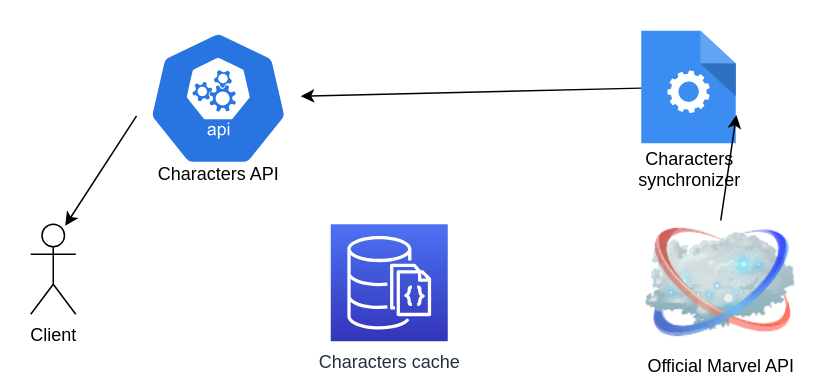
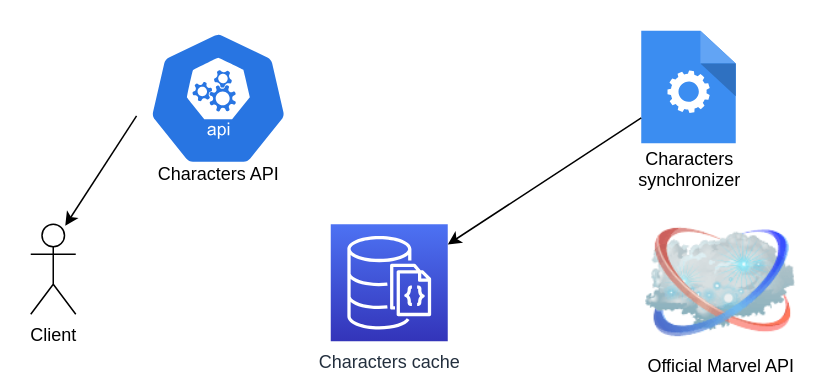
  <mxCell id="0" />
  <mxCell id="1" parent="0" />
  <mxCell id="2" value="Characters cache" style="outlineConnect=0;fontColor=#232F3E;gradientColor=#4D72F3;gradientDirection=north;fillColor=#3334B9;strokeColor=#ffffff;dashed=0;verticalLabelPosition=bottom;verticalAlign=top;align=center;html=1;fontSize=12;fontStyle=0;aspect=fixed;shape=mxgraph.aws4.resourceIcon;resIcon=mxgraph.aws4.documentdb_with_mongodb_compatibility;" vertex="1" parent="1"><mxGeometry x="220" y="149" width="78" height="78" as="geometry" /></mxCell>
  <mxCell id="3" value="&lt;br&gt;&lt;br&gt;&lt;br&gt;&lt;br&gt;&lt;br&gt;&lt;br&gt;&lt;br&gt;Characters API" style="html=1;dashed=0;whitespace=wrap;fillColor=#2875E2;strokeColor=#ffffff;points=[[0.005,0.63,0],[0.1,0.2,0],[0.9,0.2,0],[0.5,0,0],[0.995,0.63,0],[0.72,0.99,0],[0.5,1,0],[0.28,0.99,0]];shape=mxgraph.kubernetes.icon;prIcon=api" vertex="1" parent="1"><mxGeometry x="90" y="20" width="110" height="90" as="geometry" /></mxCell>
  <mxCell id="4" value="&lt;br&gt;&lt;br&gt;&lt;br&gt;&lt;br&gt;&lt;br&gt;Characters&lt;br&gt;synchronizer" style="html=1;aspect=fixed;strokeColor=none;shadow=0;align=center;verticalAlign=top;fillColor=#3B8DF1;shape=mxgraph.gcp2.process" vertex="1" parent="1"><mxGeometry x="427" y="20" width="63" height="75" as="geometry" /></mxCell>
  <mxCell id="5" value="Official Marvel API" style="image;html=1;labelBackgroundColor=#ffffff;image=img/lib/clip_art/networking/Cloud_128x128.png" vertex="1" parent="1"><mxGeometry x="430" y="146.5" width="100" height="83" as="geometry" /></mxCell>
  <mxCell id="6" value="Client" style="shape=umlActor;verticalLabelPosition=bottom;labelBackgroundColor=#ffffff;verticalAlign=top;html=1;outlineConnect=0;" vertex="1" parent="1"><mxGeometry x="20" y="149" width="30" height="60" as="geometry" /></mxCell>
  <mxCell id="7" value="" style="endArrow=classic;html=1;exitX=0.005;exitY=0.63;exitDx=0;exitDy=0;exitPerimeter=0;" edge="1" parent="1" source="3"><mxGeometry width="50" height="50" relative="1" as="geometry"><mxPoint x="310" y="330" as="sourcePoint" /><mxPoint x="43" y="150" as="targetPoint" /></mxGeometry></mxCell>
- <mxCell id="8" value="" style="endArrow=classic;html=1;" edge="1" parent="1" source="4" target="3"><mxGeometry width="50" height="50" relative="1" as="geometry"><mxPoint x="310" y="330" as="sourcePoint" /><mxPoint x="360" y="150" as="targetPoint" /></mxGeometry></mxCell>
- <mxCell id="9" value="" style="endArrow=classic;html=1;entryX=1.007;entryY=0.749;entryDx=0;entryDy=0;entryPerimeter=0;exitX=0.5;exitY=0;exitDx=0;exitDy=0;" edge="1" parent="1" source="5" target="4"><mxGeometry width="50" height="50" relative="1" as="geometry"><mxPoint x="310" y="330" as="sourcePoint" /><mxPoint x="360" y="280" as="targetPoint" /></mxGeometry></mxCell>
+ <mxCell id="8" value="" style="endArrow=classic;html=1;" edge="1" parent="1" source="4" target="2"><mxGeometry width="50" height="50" relative="1" as="geometry"><mxPoint x="310" y="330" as="sourcePoint" /><mxPoint x="360" y="150" as="targetPoint" /></mxGeometry></mxCell>
